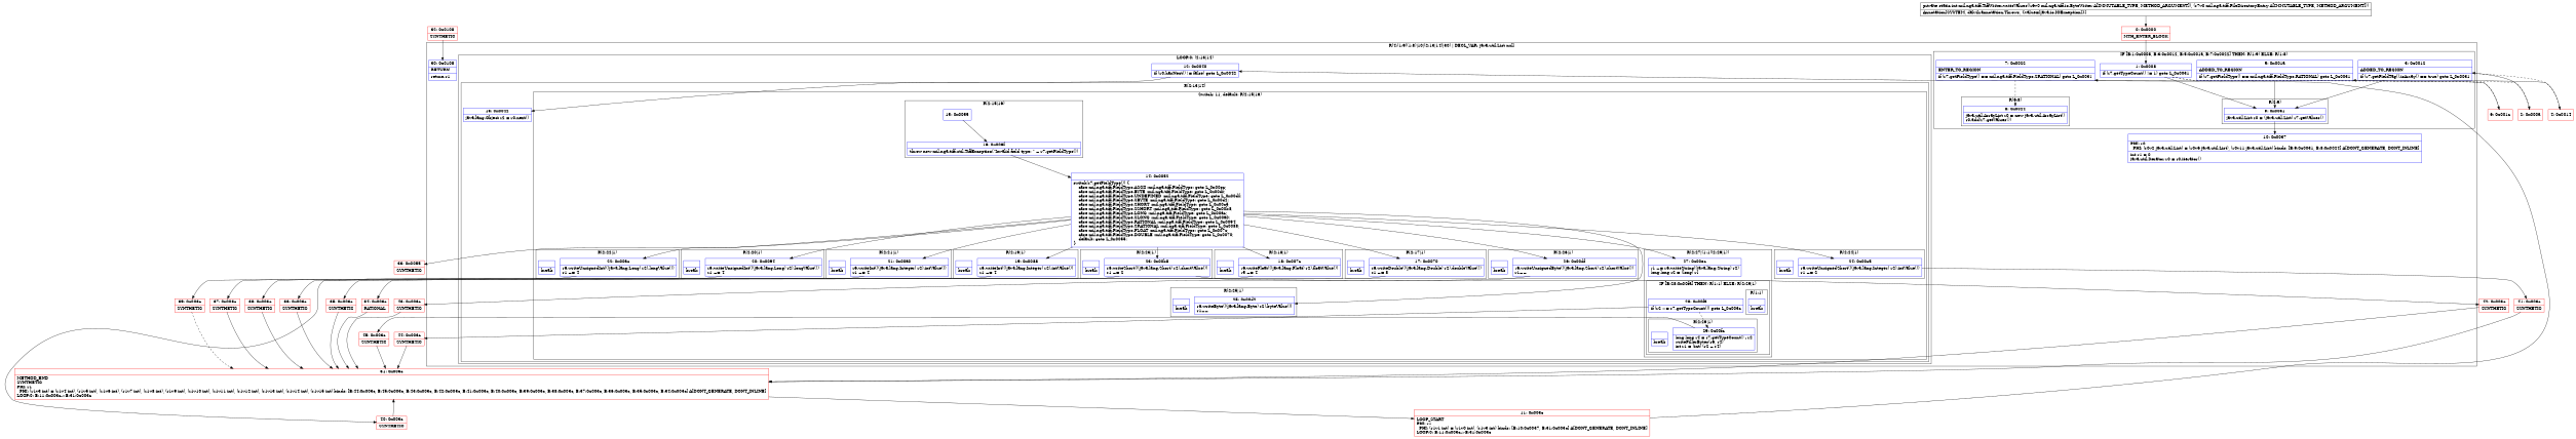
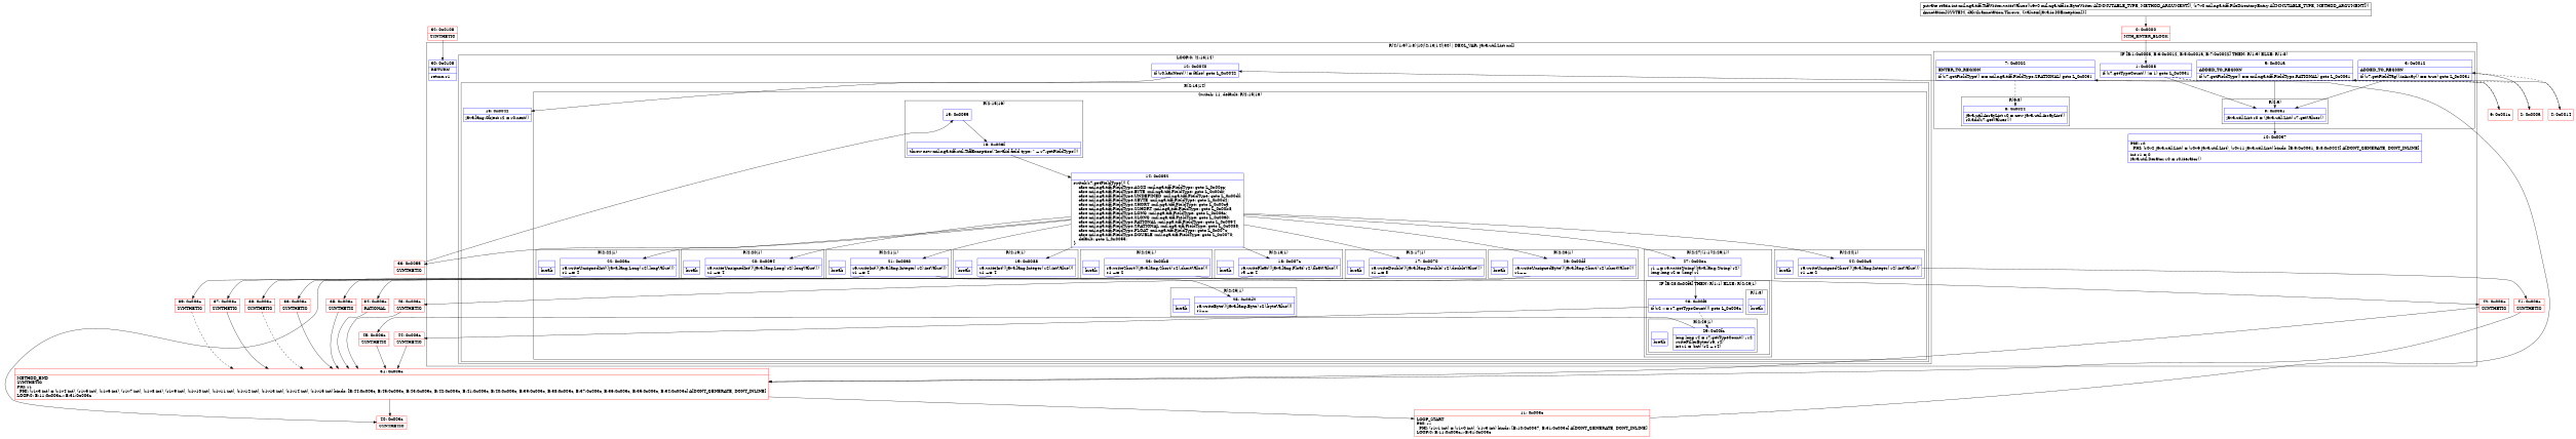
  digraph {
    node [color=blue shape=record]
    n1 [label="{9\:\ 0x0031|java.util.List r0 = (java.util.List) r7.getValues()\l}"]
    n2 [label="{8\:\ 0x0024|java.util.ArrayList r0 = new java.util.ArrayList()\lr0.add(r7.getValues())\l}"]
    n3 [label="{1\:\ 0x0008|if (r7.getTypeCount() != 1) goto L_0x0031\l}"]
    n4 [label="{3\:\ 0x0012|ADDED_TO_REGION\l|if (r7.getFieldTag().isArray() == true) goto L_0x0031\l}"]
    n5 [label="{5\:\ 0x001a|ADDED_TO_REGION\l|if (r7.getFieldType() == mil.nga.tiff.FieldType.RATIONAL) goto L_0x0031\l}"]
    n6 [label="{7\:\ 0x0022|ENTER_TO_REGION\l|if (r7.getFieldType() == mil.nga.tiff.FieldType.SRATIONAL) goto L_0x0031\l}"]
    n7 [label="{|break\l}"]
    n8 [label="{29\:\ 0x00fc|long long r4 = r7.getTypeCount() \- r2\lwriteFillerBytes(r6, r4)\lint r1 = (int) (r2 + r4)\l}"]
    n9 [label="{|break\l}"]
    n10 [label="{28\:\ 0x00fa|if (r2 \>= r7.getTypeCount()) goto L_0x003c\l}"]
    n11 [label="{27\:\ 0x00ec|r1 += r6.writeString((java.lang.String) r2)\llong long r2 = (long) r1\l}"]
    n12 [label="{26\:\ 0x00df|r6.writeUnsignedByte(((java.lang.Short) r2).shortValue())\lr1++\l}"]
    n13 [label="{|break\l}"]
    n14 [label="{25\:\ 0x00d2|r6.writeByte(((java.lang.Byte) r2).byteValue())\lr1++\l}"]
    n15 [label="{|break\l}"]
    n16 [label="{24\:\ 0x00c5|r6.writeUnsignedShort(((java.lang.Integer) r2).intValue())\lr1 += 2\l}"]
    n17 [label="{|break\l}"]
    n18 [label="{23\:\ 0x00b8|r6.writeShort(((java.lang.Short) r2).shortValue())\lr1 += 2\l}"]
    n19 [label="{|break\l}"]
    n20 [label="{22\:\ 0x00ac|r6.writeUnsignedInt(((java.lang.Long) r2).longValue())\lr1 += 4\l}"]
    n21 [label="{|break\l}"]
    n22 [label="{21\:\ 0x00a0|r6.writeInt(((java.lang.Integer) r2).intValue())\lr1 += 4\l}"]
    n23 [label="{|break\l}"]
    n24 [label="{20\:\ 0x0094|r6.writeUnsignedInt(((java.lang.Long) r2).longValue())\lr1 += 4\l}"]
    n25 [label="{|break\l}"]
    n26 [label="{19\:\ 0x0088|r6.writeInt(((java.lang.Integer) r2).intValue())\lr1 += 4\l}"]
    n27 [label="{|break\l}"]
    n28 [label="{18\:\ 0x007c|r6.writeFloat(((java.lang.Float) r2).floatValue())\lr5 += 4\l}"]
    n29 [label="{|break\l}"]
    n30 [label="{17\:\ 0x0070|r6.writeDouble(((java.lang.Double) r2).doubleValue())\lr1 += 8\l}"]
    n31 [label="{|break\l}"]
    n32 [label="{15\:\ 0x0055}"]
    n33 [label="{16\:\ 0x006f|throw new mil.nga.tiff.util.TiffException(\"Invalid field type: \" + r7.getFieldType())\l}"]
    n34 [label="{14\:\ 0x0052|switch(r7.getFieldType()) \{\l    case mil.nga.tiff.FieldType.ASCII :mil.nga.tiff.FieldType: goto L_0x00ec;\l    case mil.nga.tiff.FieldType.BYTE :mil.nga.tiff.FieldType: goto L_0x00df;\l    case mil.nga.tiff.FieldType.UNDEFINED :mil.nga.tiff.FieldType: goto L_0x00df;\l    case mil.nga.tiff.FieldType.SBYTE :mil.nga.tiff.FieldType: goto L_0x00d2;\l    case mil.nga.tiff.FieldType.SHORT :mil.nga.tiff.FieldType: goto L_0x00c5;\l    case mil.nga.tiff.FieldType.SSHORT :mil.nga.tiff.FieldType: goto L_0x00b8;\l    case mil.nga.tiff.FieldType.LONG :mil.nga.tiff.FieldType: goto L_0x00ac;\l    case mil.nga.tiff.FieldType.SLONG :mil.nga.tiff.FieldType: goto L_0x00a0;\l    case mil.nga.tiff.FieldType.RATIONAL :mil.nga.tiff.FieldType: goto L_0x0094;\l    case mil.nga.tiff.FieldType.SRATIONAL :mil.nga.tiff.FieldType: goto L_0x0088;\l    case mil.nga.tiff.FieldType.FLOAT :mil.nga.tiff.FieldType: goto L_0x007c;\l    case mil.nga.tiff.FieldType.DOUBLE :mil.nga.tiff.FieldType: goto L_0x0070;\l    default: goto L_0x0055;\l\}\l}"]
    n35 [label="{13\:\ 0x0042|java.lang.Object r2 = r0.next()\l}"]
    n36 [label="{12\:\ 0x0040|if (r0.hasNext() != false) goto L_0x0042\l}"]
    n37 [label="{10\:\ 0x0037|PHI: r0 \l  PHI: (r0v2 java.util.List) = (r0v6 java.util.List), (r0v11 java.util.List) binds: [B:9:0x0031, B:8:0x0024] A[DONT_GENERATE, DONT_INLINE]\l|int r1 = 0\ljava.util.Iterator r0 = r0.iterator()\l}"]
    n38 [label="{30\:\ 0x0108|RETURN\l|return r1\l}"]
    n39 [color=red label="{2\:\ 0x000a}"]
    n40 [color=red label="{6\:\ 0x001c}"]
    n41 [color=red label="{4\:\ 0x0014}"]
    n42 [color=red label="{45\:\ 0x003c|SYNTHETIC\l}"]
    n43 [color=red label="{44\:\ 0x003c|SYNTHETIC\l}"]
    n44 [color=red label="{43\:\ 0x003c|SYNTHETIC\l}"]
    n45 [color=red label="{41\:\ 0x003c|SYNTHETIC\l}"]
    n46 [color=red label="{42\:\ 0x003c|SYNTHETIC\l}"]
    n47 [color=red label="{40\:\ 0x003c|SYNTHETIC\l}"]
    n48 [color=red label="{39\:\ 0x003c|SYNTHETIC\l}"]
    n49 [color=red label="{38\:\ 0x003c|SYNTHETIC\l}"]
    n50 [color=red label="{37\:\ 0x003c|SYNTHETIC\l}"]
    n51 [color=red label="{36\:\ 0x003c|SYNTHETIC\l}"]
    n52 [color=red label="{35\:\ 0x003c|SYNTHETIC\l}"]
    n53 [color=red label="{34\:\ 0x003c|RATIONAL\l}"]
    n54 [color=red label="{33\:\ 0x0055|SYNTHETIC\l}"]
    n55 [color=red label="{11\:\ 0x003c|LOOP_START\lPHI: r1 \l  PHI: (r1v1 int) = (r1v0 int), (r1v3 int) binds: [B:10:0x0037, B:31:0x003c] A[DONT_GENERATE, DONT_INLINE]\lLOOP:0: B:11:0x003c\-\>B:31:0x003c\l}"]
    n56 [color=red label="{32\:\ 0x0108|SYNTHETIC\l}"]
    n57 [color=red label="{31\:\ 0x003c|METHOD_END\lSYNTHETIC\lPHI: r1 \l  PHI: (r1v3 int) = (r1v4 int), (r1v5 int), (r1v6 int), (r1v7 int), (r1v8 int), (r1v9 int), (r1v10 int), (r1v11 int), (r1v12 int), (r1v13 int), (r1v14 int), (r1v15 int) binds: [B:44:0x003c, B:45:0x003c, B:43:0x003c, B:42:0x003c, B:41:0x003c, B:40:0x003c, B:39:0x003c, B:38:0x003c, B:37:0x003c, B:36:0x003c, B:35:0x003c, B:34:0x003c] A[DONT_GENERATE, DONT_INLINE]\lLOOP:0: B:11:0x003c\-\>B:31:0x003c\l}"]
    n58 [color=red label="{0\:\ 0x0000|MTH_ENTER_BLOCK\l}"]
    n59 [label="{private static int mil.nga.tiff.TiffWriter.writeValues((r6v0 mil.nga.tiff.io.ByteWriter A[IMMUTABLE_TYPE, METHOD_ARGUMENT]), (r7v0 mil.nga.tiff.FileDirectoryEntry A[IMMUTABLE_TYPE, METHOD_ARGUMENT]))  | Annotation[SYSTEM, dalvik.annotation.Throws, \{value=[java.io.IOException]\}]\l}" color=""]
    subgraph cluster_1 {
      label="R(4:(1:9)(1:8)|10|(2:13|14)|30) | DECL_VAR: java.util.List null\l"
      n37
      n38
      subgraph cluster_2 {
        label="IF [B:1:0x0008, B:3:0x0012, B:5:0x001a, B:7:0x0022] THEN: R(1:9) ELSE: R(1:8)"
        n3
        n4
        n5
        n6
        subgraph cluster_3 {
          label="R(2:9)"
          n1
        }
        subgraph cluster_4 {
          label="R(6:8)"
          n2
        }
      }
      subgraph cluster_5 {
        label="LOOP:0: (2:13|14)"
        n36
        subgraph cluster_6 {
          label="R(2:13|14)"
          n35
          subgraph cluster_7 {
            label="Switch: 11, default: R(2:15|16)"
            n34
            subgraph cluster_8 {
              label="R(2:27|(1:1)(2:29|1))"
              n11
              subgraph cluster_9 {
                label="IF [B:28:0x00fa] THEN: R(1:1) ELSE: R(2:29|1)"
                n10
                subgraph cluster_10 {
-                 label="R(1:1)"
+                 label="R(1:8)"
                  n7
                }
                subgraph cluster_11 {
                  label="R(2:29|1)"
                  n8
                  n9
                }
              }
            }
            subgraph cluster_12 {
              label="R(2:26|1)"
              n12
              n13
            }
            subgraph cluster_13 {
              label="R(2:25|1)"
              n14
              n15
            }
            subgraph cluster_14 {
              label="R(2:24|1)"
              n16
              n17
            }
            subgraph cluster_15 {
              label="R(2:23|1)"
              n18
              n19
            }
            subgraph cluster_16 {
              label="R(2:22|1)"
              n20
              n21
            }
            subgraph cluster_17 {
              label="R(2:21|1)"
              n22
              n23
            }
            subgraph cluster_18 {
              label="R(2:20|1)"
              n24
              n25
            }
            subgraph cluster_19 {
              label="R(2:19|1)"
              n26
              n27
            }
            subgraph cluster_20 {
              label="R(2:18|1)"
              n28
              n29
            }
            subgraph cluster_21 {
              label="R(2:17|1)"
              n30
              n31
            }
            subgraph cluster_22 {
              label="R(2:15|16)"
              n32
              n33
            }
          }
        }
      }
    }
    n1 -> n37
    n3 -> n1
    n3 -> n39 [style=dashed]
    n3 -> n40 [style=dashed]
    n4 -> n1
    n4 -> n41 [style=dashed]
    n5 -> n1
    n6 -> n2 [style=dashed]
    n8 -> n42
    n10 -> n8 [style=dashed]
    n10 -> n43
+   n11 -> n10
    n12 -> n44
    n16 -> n45
    n18 -> n46
    n18 -> n47
    n20 -> n48
    n22 -> n49
    n24 -> n50
    n26 -> n51
    n28 -> n52
    n30 -> n53
    n32 -> n33
    n33 -> n34
    n34 -> n11
    n34 -> n12
-   n34 -> n14
+   n22 -> n14
    n34 -> n16
-   n34 -> n18
    n34 -> n20
    n34 -> n22
    n34 -> n24
    n34 -> n26
    n34 -> n28
    n34 -> n30
    n34 -> n54
    n36 -> n35
    n39 -> n4
    n40 -> n6
    n41 -> n5
    n42 -> n57
    n43 -> n57
    n44 -> n57
    n45 -> n57
    n46 -> n57
-   n47 -> n57
+   n57 -> n47
    n48 -> n57 [style=dashed]
-   n49 -> n57
+   n49 -> n57 [style=dashed]
    n50 -> n57
    n51 -> n57
    n52 -> n57
    n53 -> n57
+   n54 -> n32
    n55 -> n36
    n56 -> n38
    n57 -> n55
    n58 -> n3
    n59 -> n58
  }
